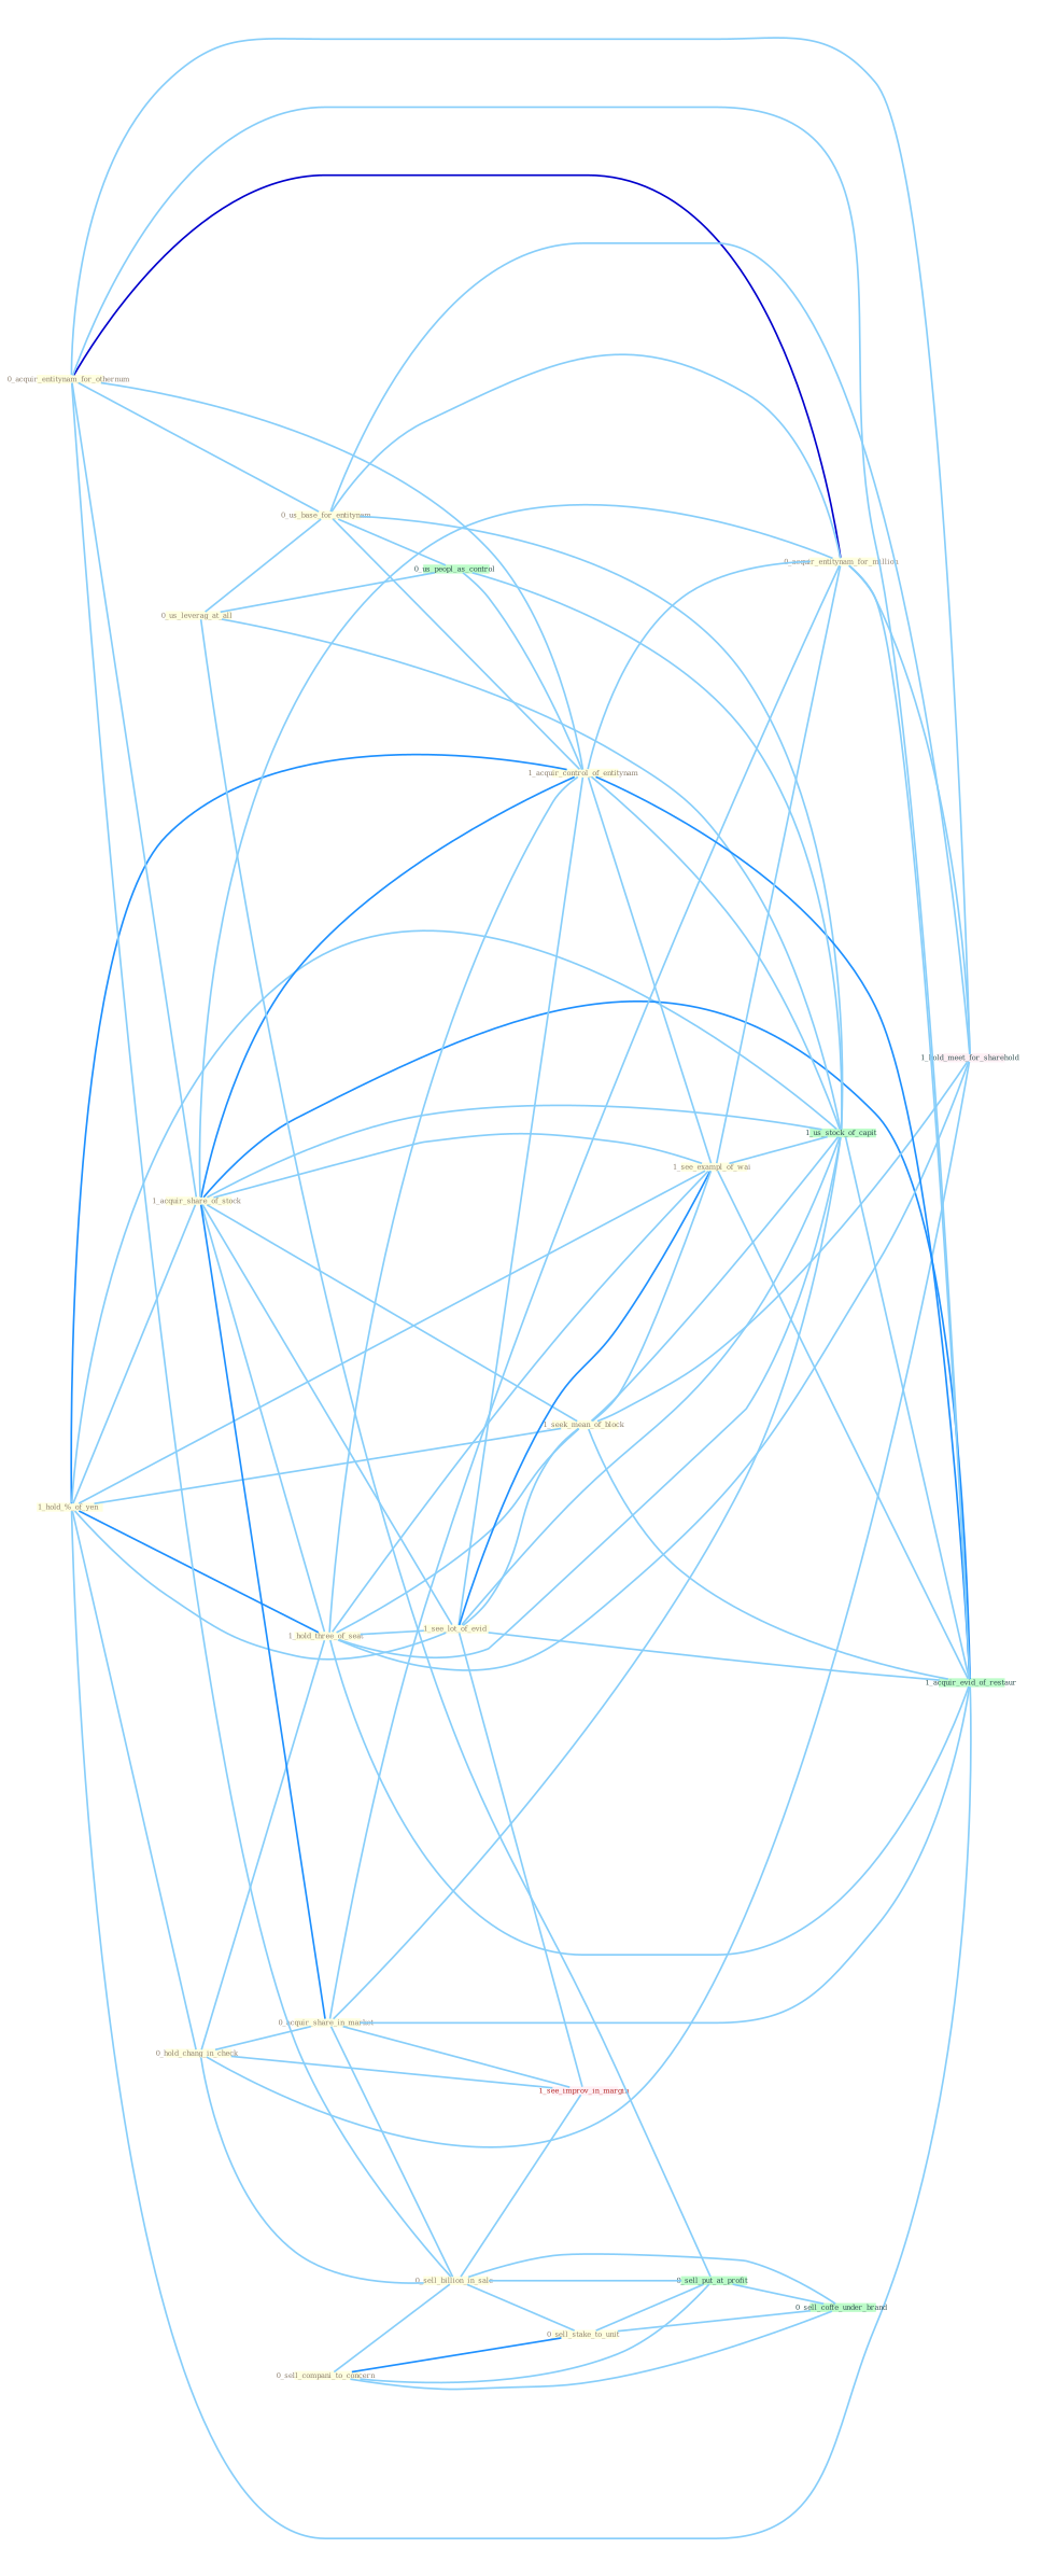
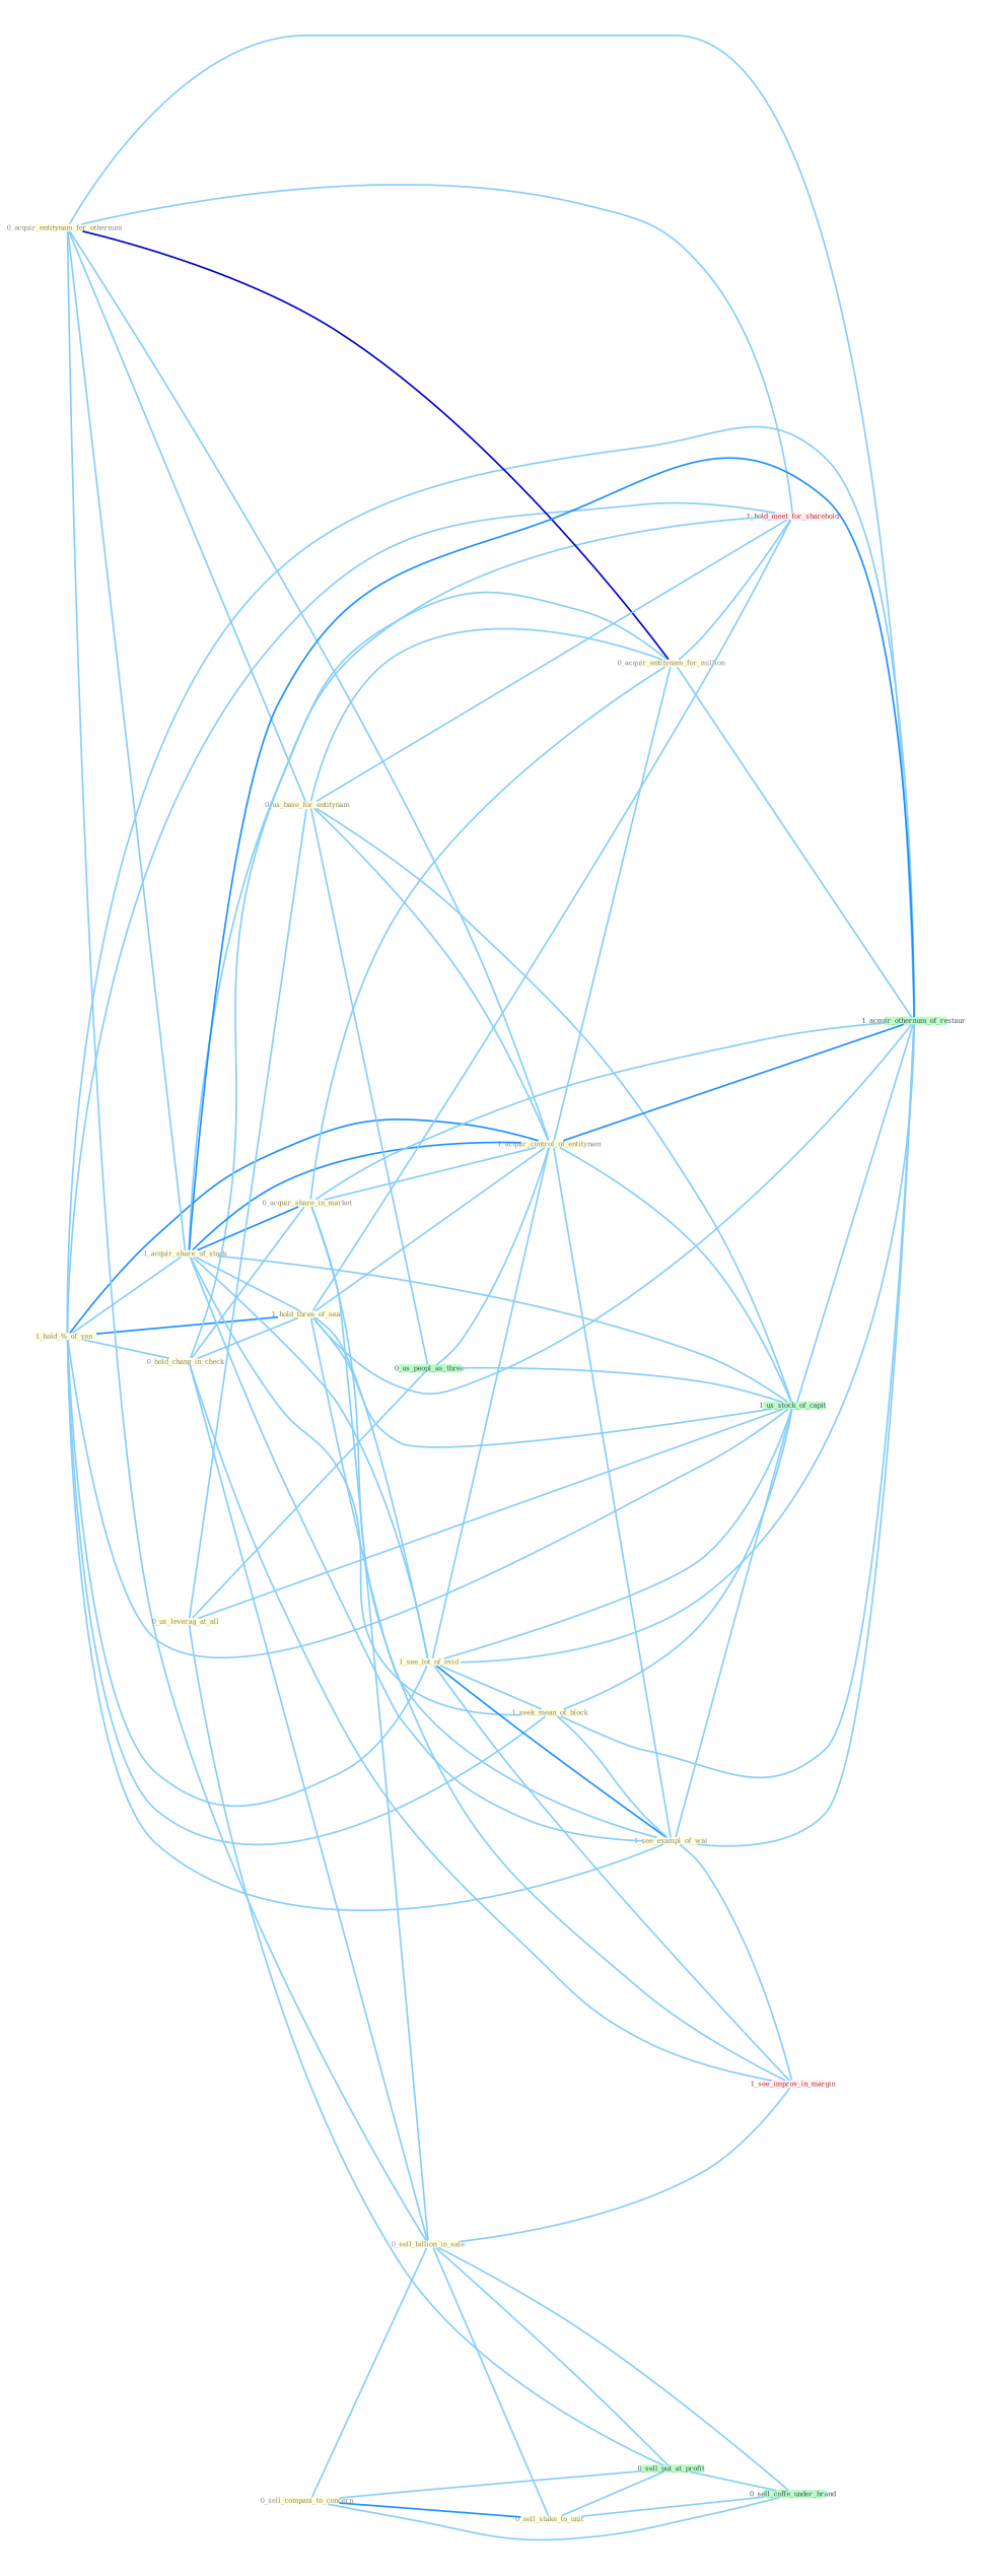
  graph {
    rankdir=LR
    node [color="#ffffe0" fixedsize=true fontcolor="#8b7d6b" fontsize=4 shape=polygon style=filled]
    edge [color="#87cefa" w=1]
    "1_hold_%_of_yen " [height=.06 width=.5]
    "0_hold_chang_in_check " [height=.06 width=.5]
    "0_acquir_entitynam_for_othernum " [height=.06 width=.5]
    "1_acquir_share_of_stock " [height=.06 width=.5]
    "0_us_leverag_at_all " [height=.06 width=.5]
    "1_hold_three_of_seat " [height=.06 width=.5]
    "0_acquir_share_in_market " [height=.06 width=.5]
    "0_sell_compani_to_concern " [height=.06 width=.5]
    "0_us_base_for_entitynam " [height=.06 width=.5]
    "1_see_lot_of_evid " [height=.06 width=.5]
    "1_seek_mean_of_block " [height=.06 width=.5]
    "1_acquir_control_of_entitynam " [height=.06 width=.5]
    "1_see_exampl_of_wai " [height=.06 width=.5]
    "0_sell_billion_in_sale " [height=.06 width=.5]
    "0_acquir_entitynam_for_million " [height=.06 width=.5]
    "0_sell_stake_to_unit " [height=.06 width=.5]
    "1_see_improv_in_margin " [color="#fff0f5" fontcolor="#b22222" height=.06 width=.5]
-   "1_hold_meet_for_sharehold " [color="#fff0f5" fontcolor="#2f4f4f" height=.06 width=.5]
+   "1_hold_meet_for_sharehold " [color="#fff0f5" fontcolor="#b22222" height=.06 width=.5]
    "1_us_stock_of_capit " [color="#BDFCC9" fontcolor="#2f4f4f" height=.06 width=.5]
-   "1_acquir_othernum_of_restaur " [color="#BDFCC9" fontcolor="#2f4f4f" height=.06 width=.5 label="1_acquir_evid_of_restaur"]
-   "0_us_peopl_as_control " [color="#BDFCC9" fontcolor="#2f4f4f" height=.06 width=.5]
+   "1_acquir_othernum_of_restaur " [color="#BDFCC9" fontcolor="#2f4f4f" height=.06 width=.5]
+   "0_us_peopl_as_control " [color="#BDFCC9" fontcolor="#2f4f4f" height=.06 width=.5 label="0_us_peopl_as_three"]
    "0_sell_put_at_profit " [color="#BDFCC9" fontcolor="#2f4f4f" height=.06 width=.5]
    "0_sell_coffe_under_brand " [color="#BDFCC9" fontcolor="#2f4f4f" height=.06 width=.5]
    subgraph sub_1 {
      "1_hold_%_of_yen "
      "0_hold_chang_in_check "
      "0_acquir_entitynam_for_othernum "
      "1_acquir_share_of_stock "
      "0_us_leverag_at_all "
      "1_hold_three_of_seat "
      "0_acquir_share_in_market "
      "0_sell_compani_to_concern "
      "0_us_base_for_entitynam "
      "1_see_lot_of_evid "
      "1_seek_mean_of_block "
      "1_acquir_control_of_entitynam "
      "1_see_exampl_of_wai "
      "0_sell_billion_in_sale "
      "0_acquir_entitynam_for_million "
      "0_sell_stake_to_unit "
    }
    subgraph sub_2 {
      "1_see_improv_in_margin "
      "1_hold_meet_for_sharehold "
    }
    "1_hold_%_of_yen " -- "0_hold_chang_in_check "
    "1_hold_%_of_yen " -- "1_acquir_share_of_stock "
    "1_hold_%_of_yen " -- "1_hold_three_of_seat " [color="#1e90ff" w=2]
    "1_hold_%_of_yen " -- "1_see_lot_of_evid "
    "1_hold_%_of_yen " -- "1_seek_mean_of_block "
    "1_hold_%_of_yen " -- "1_acquir_control_of_entitynam " [color="#1e90ff"]
    "1_hold_%_of_yen " -- "1_see_exampl_of_wai "
-   "1_seek_mean_of_block " -- "1_hold_meet_for_sharehold "
+   "1_hold_%_of_yen " -- "1_hold_meet_for_sharehold "
    "1_hold_%_of_yen " -- "1_us_stock_of_capit "
    "1_hold_%_of_yen " -- "1_acquir_othernum_of_restaur "
    "0_hold_chang_in_check " -- "1_hold_three_of_seat "
    "0_hold_chang_in_check " -- "0_acquir_share_in_market "
    "0_hold_chang_in_check " -- "0_sell_billion_in_sale "
    "0_hold_chang_in_check " -- "1_see_improv_in_margin "
    "0_hold_chang_in_check " -- "1_hold_meet_for_sharehold "
    "0_acquir_entitynam_for_othernum " -- "1_acquir_share_of_stock "
    "0_acquir_entitynam_for_othernum " -- "0_us_base_for_entitynam "
    "0_acquir_entitynam_for_othernum " -- "1_acquir_control_of_entitynam "
    "0_acquir_entitynam_for_othernum " -- "0_sell_billion_in_sale "
    "0_acquir_entitynam_for_othernum " -- "0_acquir_entitynam_for_million " [color="#0000cd" w=3]
    "0_acquir_entitynam_for_othernum " -- "1_hold_meet_for_sharehold "
    "0_acquir_entitynam_for_othernum " -- "1_acquir_othernum_of_restaur "
    "1_acquir_share_of_stock " -- "1_hold_three_of_seat "
    "1_acquir_share_of_stock " -- "0_acquir_share_in_market " [color="#1e90ff" w=2]
    "1_acquir_share_of_stock " -- "1_see_lot_of_evid "
    "1_acquir_share_of_stock " -- "1_seek_mean_of_block "
    "1_acquir_share_of_stock " -- "1_acquir_control_of_entitynam " [color="#1e90ff" w=2]
    "1_acquir_share_of_stock " -- "1_see_exampl_of_wai "
    "1_acquir_share_of_stock " -- "0_acquir_entitynam_for_million "
    "1_acquir_share_of_stock " -- "1_us_stock_of_capit "
    "1_acquir_share_of_stock " -- "1_acquir_othernum_of_restaur " [color="#1e90ff" w=2]
    "0_us_leverag_at_all " -- "0_us_base_for_entitynam "
    "0_us_leverag_at_all " -- "1_us_stock_of_capit "
    "0_us_leverag_at_all " -- "0_us_peopl_as_control "
    "0_us_leverag_at_all " -- "0_sell_put_at_profit "
    "1_hold_three_of_seat " -- "1_see_lot_of_evid "
-   "1_hold_three_of_seat " -- "1_seek_mean_of_block "
    "1_hold_three_of_seat " -- "1_acquir_control_of_entitynam "
    "1_hold_three_of_seat " -- "1_see_exampl_of_wai "
    "1_hold_three_of_seat " -- "1_hold_meet_for_sharehold "
    "1_hold_three_of_seat " -- "1_us_stock_of_capit "
    "1_hold_three_of_seat " -- "1_acquir_othernum_of_restaur "
-   "0_acquir_share_in_market " -- "1_us_stock_of_capit "
+   "0_acquir_share_in_market " -- "1_acquir_control_of_entitynam "
    "0_acquir_share_in_market " -- "0_sell_billion_in_sale "
    "0_acquir_share_in_market " -- "0_acquir_entitynam_for_million "
    "0_acquir_share_in_market " -- "1_see_improv_in_margin "
    "0_acquir_share_in_market " -- "1_acquir_othernum_of_restaur "
    "0_sell_compani_to_concern " -- "0_sell_billion_in_sale "
    "0_sell_compani_to_concern " -- "0_sell_stake_to_unit " [color="#1e90ff" w=2]
    "0_sell_compani_to_concern " -- "0_sell_put_at_profit "
    "0_sell_compani_to_concern " -- "0_sell_coffe_under_brand "
    "0_us_base_for_entitynam " -- "1_acquir_control_of_entitynam "
    "0_us_base_for_entitynam " -- "0_acquir_entitynam_for_million "
    "0_us_base_for_entitynam " -- "1_hold_meet_for_sharehold "
    "0_us_base_for_entitynam " -- "1_us_stock_of_capit "
    "0_us_base_for_entitynam " -- "0_us_peopl_as_control "
    "1_see_lot_of_evid " -- "1_seek_mean_of_block "
    "1_see_lot_of_evid " -- "1_acquir_control_of_entitynam "
    "1_see_lot_of_evid " -- "1_see_exampl_of_wai " [color="#1e90ff" w=2]
    "1_see_lot_of_evid " -- "1_see_improv_in_margin "
    "1_see_lot_of_evid " -- "1_us_stock_of_capit "
    "1_see_lot_of_evid " -- "1_acquir_othernum_of_restaur "
    "1_seek_mean_of_block " -- "1_see_exampl_of_wai "
    "1_seek_mean_of_block " -- "1_us_stock_of_capit "
    "1_seek_mean_of_block " -- "1_acquir_othernum_of_restaur "
    "1_acquir_control_of_entitynam " -- "1_see_exampl_of_wai "
    "1_acquir_control_of_entitynam " -- "0_acquir_entitynam_for_million "
    "1_acquir_control_of_entitynam " -- "1_us_stock_of_capit "
    "1_acquir_control_of_entitynam " -- "1_acquir_othernum_of_restaur " [color="#1e90ff" w=2]
-   "1_see_exampl_of_wai " -- "0_acquir_entitynam_for_million "
+   "1_see_exampl_of_wai " -- "1_see_improv_in_margin "
    "1_see_exampl_of_wai " -- "1_us_stock_of_capit "
    "1_see_exampl_of_wai " -- "1_acquir_othernum_of_restaur "
    "0_sell_billion_in_sale " -- "0_sell_stake_to_unit "
    "0_sell_billion_in_sale " -- "1_see_improv_in_margin "
    "0_sell_billion_in_sale " -- "0_sell_put_at_profit "
    "0_sell_billion_in_sale " -- "0_sell_coffe_under_brand "
    "0_acquir_entitynam_for_million " -- "1_hold_meet_for_sharehold "
    "0_acquir_entitynam_for_million " -- "1_acquir_othernum_of_restaur "
    "0_sell_stake_to_unit " -- "0_sell_put_at_profit "
    "0_sell_stake_to_unit " -- "0_sell_coffe_under_brand "
    "1_us_stock_of_capit " -- "1_acquir_othernum_of_restaur "
    "0_us_peopl_as_control " -- "1_acquir_control_of_entitynam "
    "0_us_peopl_as_control " -- "1_us_stock_of_capit "
    "0_sell_put_at_profit " -- "0_sell_coffe_under_brand "
  }
